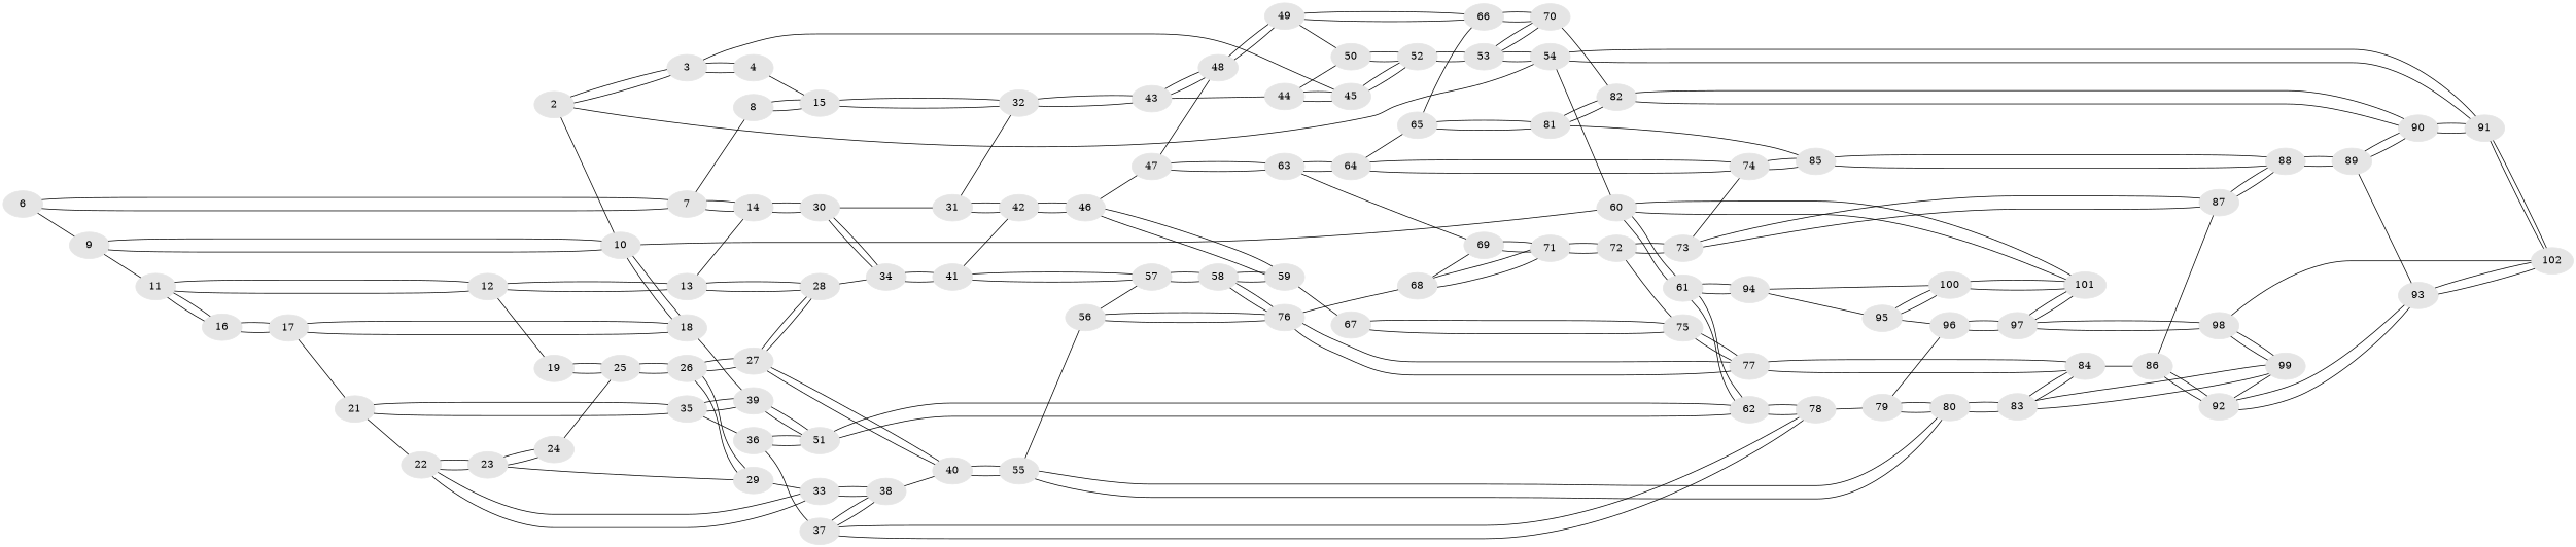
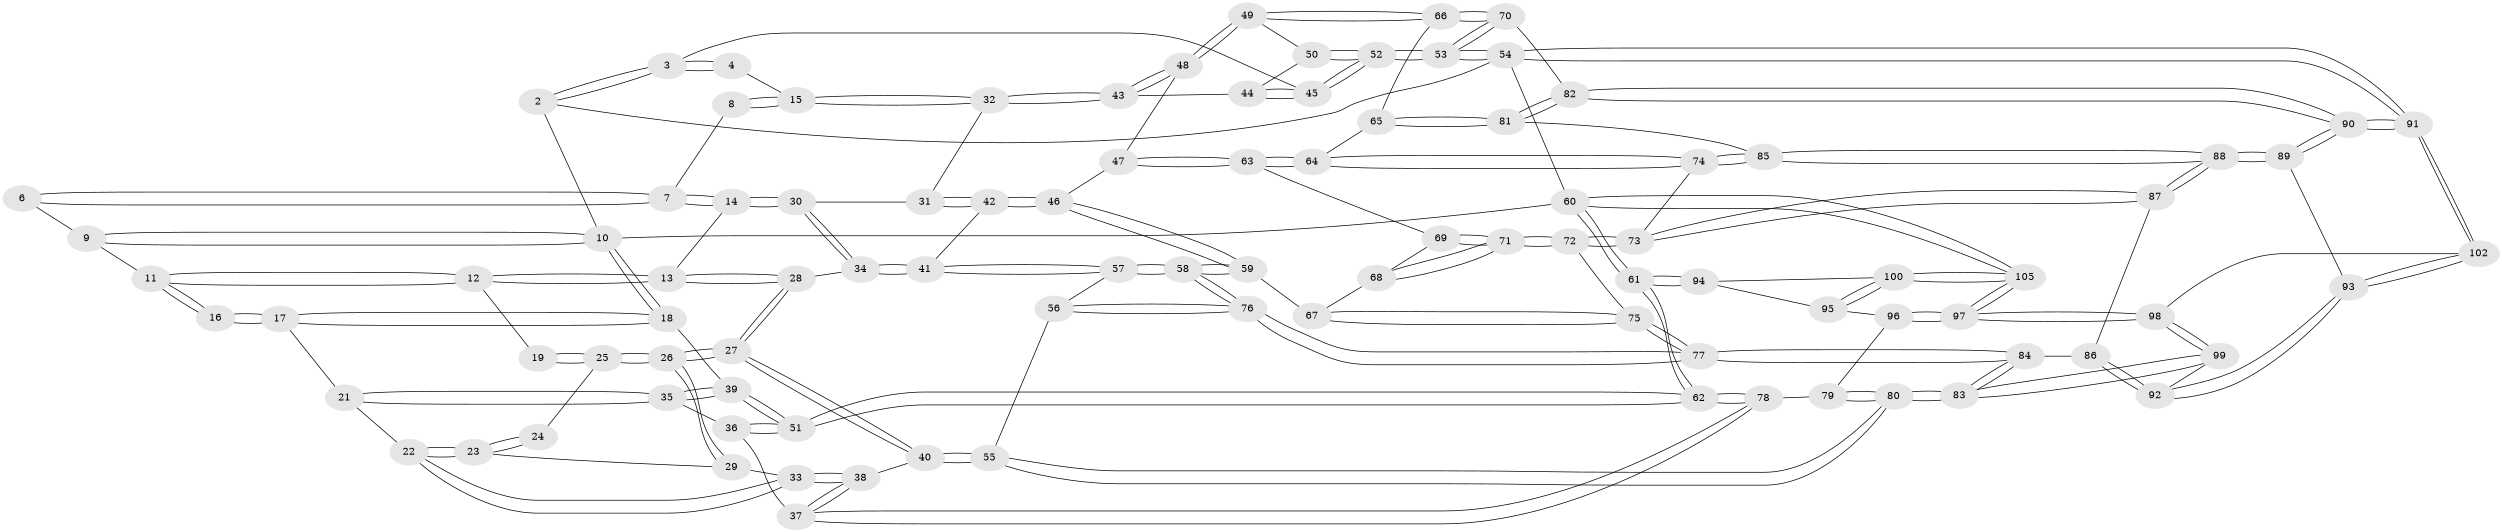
  graph {
    rankdir=LR
    node [color=gray90 style=filled]
    2
    3
    10
    54
    6
    7
    9
    4
    45
    18
    60
    91
    15
    52
    32
    8
    14
    11
    30
    12
    16
    39
    61
-   101
+   101 [label=105]
    13
    19
    17
    28
    25
    34
    31
    43
    21
    22
    35
    51
    26
    24
    23
    33
    36
    29
    38
    27
    40
    55
    41
    42
    46
    44
    48
    57
    37
    78
    62
    79
    56
    80
    58
    47
    59
    50
    49
    53
    63
    67
    64
    69
    66
    70
    82
    102
    76
    83
    77
    68
    75
    94
    95
    100
    65
    74
    71
    81
    85
    72
    90
    73
    87
    88
    84
    86
    96
    97
    99
    92
    89
    93
    98
    2 -- 3
    2 -- 3
    2 -- 10
    2 -- 54
    3 -- 4
    3 -- 4
    3 -- 45
    10 -- 18
    10 -- 18
    10 -- 60
    54 -- 60
    54 -- 91
    54 -- 91
    6 -- 7
    6 -- 7
    6 -- 9
    7 -- 8
    7 -- 14
    7 -- 14
    9 -- 10
    9 -- 10
    9 -- 11
    4 -- 15
    45 -- 52
    45 -- 52
    18 -- 39
    60 -- 61
    60 -- 61
    60 -- 101
    60 -- 101
    91 -- 102
    91 -- 102
    15 -- 32
    15 -- 32
    52 -- 53
    52 -- 53
    32 -- 43
    32 -- 43
    8 -- 15
    8 -- 15
    14 -- 30
    14 -- 30
    11 -- 12
    11 -- 12
    11 -- 16
    11 -- 16
    30 -- 34
    30 -- 34
    30 -- 31
    12 -- 13
    12 -- 13
    12 -- 19
    16 -- 17
    16 -- 17
    39 -- 51
    39 -- 51
    61 -- 62
    61 -- 62
    61 -- 94
    61 -- 94
    13 -- 14
    13 -- 28
    13 -- 28
    19 -- 25
    19 -- 25
    17 -- 18
    17 -- 18
    17 -- 21
    28 -- 34
    25 -- 26
    25 -- 26
    34 -- 41
    34 -- 41
    31 -- 32
    31 -- 42
    31 -- 42
    43 -- 44
    43 -- 48
    43 -- 48
    21 -- 22
    21 -- 35
    21 -- 35
    22 -- 23
    22 -- 23
    22 -- 33
    22 -- 33
    35 -- 39
    35 -- 39
    35 -- 36
    51 -- 62
    51 -- 62
    26 -- 29
    26 -- 29
    26 -- 27
    26 -- 27
    24 -- 25
    23 -- 24
    23 -- 24
    23 -- 29
    33 -- 38
    33 -- 38
    36 -- 51
    36 -- 51
    36 -- 37
    29 -- 33
    38 -- 40
    27 -- 28
    27 -- 28
    27 -- 40
    27 -- 40
    40 -- 55
    40 -- 55
    55 -- 56
    55 -- 80
    55 -- 80
    41 -- 42
    41 -- 57
    41 -- 57
    42 -- 46
    42 -- 46
    46 -- 47
    46 -- 59
    46 -- 59
    44 -- 45
    44 -- 45
    44 -- 50
    48 -- 49
    48 -- 49
    57 -- 58
    57 -- 58
    37 -- 38
    37 -- 38
    37 -- 78
    37 -- 78
    78 -- 79
    62 -- 78
    62 -- 78
    79 -- 80
    79 -- 80
    79 -- 96
    56 -- 57
    56 -- 76
    56 -- 76
    80 -- 83
    80 -- 83
    58 -- 59
    58 -- 59
    58 -- 76
    58 -- 76
    47 -- 48
    47 -- 63
    47 -- 63
    59 -- 67
    50 -- 52
    50 -- 52
    49 -- 50
    49 -- 66
    49 -- 66
    53 -- 54
    53 -- 54
    53 -- 70
    53 -- 70
    63 -- 64
    63 -- 64
    63 -- 69
-   76 -- 68
+   67 -- 68
    67 -- 75
    67 -- 75
    64 -- 65
    64 -- 74
    64 -- 74
    69 -- 71
    69 -- 71
    66 -- 70
    66 -- 70
    70 -- 82
    82 -- 90
    82 -- 90
    76 -- 77
    76 -- 77
    83 -- 84
    83 -- 84
    83 -- 99
    83 -- 99
    77 -- 84
    77 -- 84
    68 -- 69
    68 -- 71
    68 -- 71
    75 -- 77
    75 -- 77
    94 -- 95
    94 -- 100
    95 -- 100
    95 -- 100
    95 -- 96
    100 -- 101
    100 -- 101
    65 -- 66
    65 -- 81
    65 -- 81
    74 -- 85
    74 -- 85
    71 -- 72
    71 -- 72
    81 -- 82
    81 -- 82
    81 -- 85
    85 -- 88
    85 -- 88
    72 -- 75
    72 -- 73
    72 -- 73
    90 -- 91
    90 -- 91
    73 -- 74
    73 -- 87
    73 -- 87
    87 -- 88
    87 -- 88
    88 -- 89
    88 -- 89
    84 -- 86
    86 -- 87
    86 -- 92
    86 -- 92
    96 -- 97
    96 -- 97
    97 -- 101
    97 -- 101
    97 -- 98
    97 -- 98
    92 -- 99
    92 -- 93
    92 -- 93
    89 -- 90
    89 -- 90
    89 -- 93
    93 -- 102
    93 -- 102
    98 -- 102
    98 -- 99
    98 -- 99
  }
